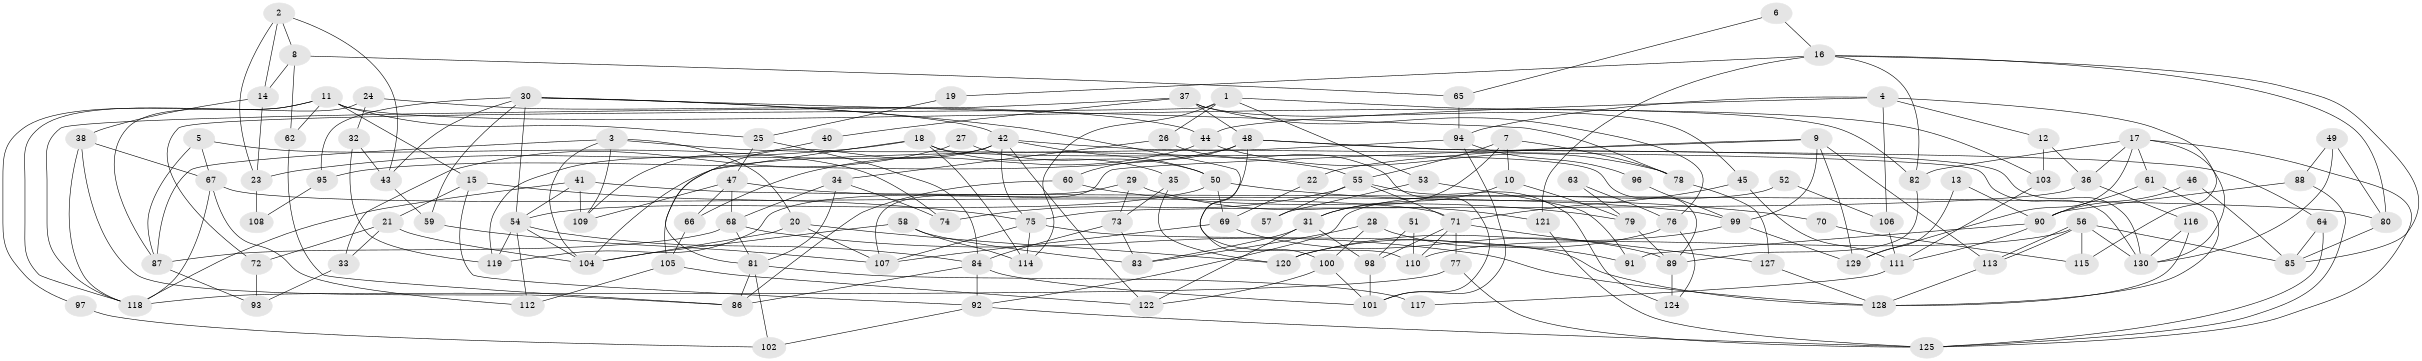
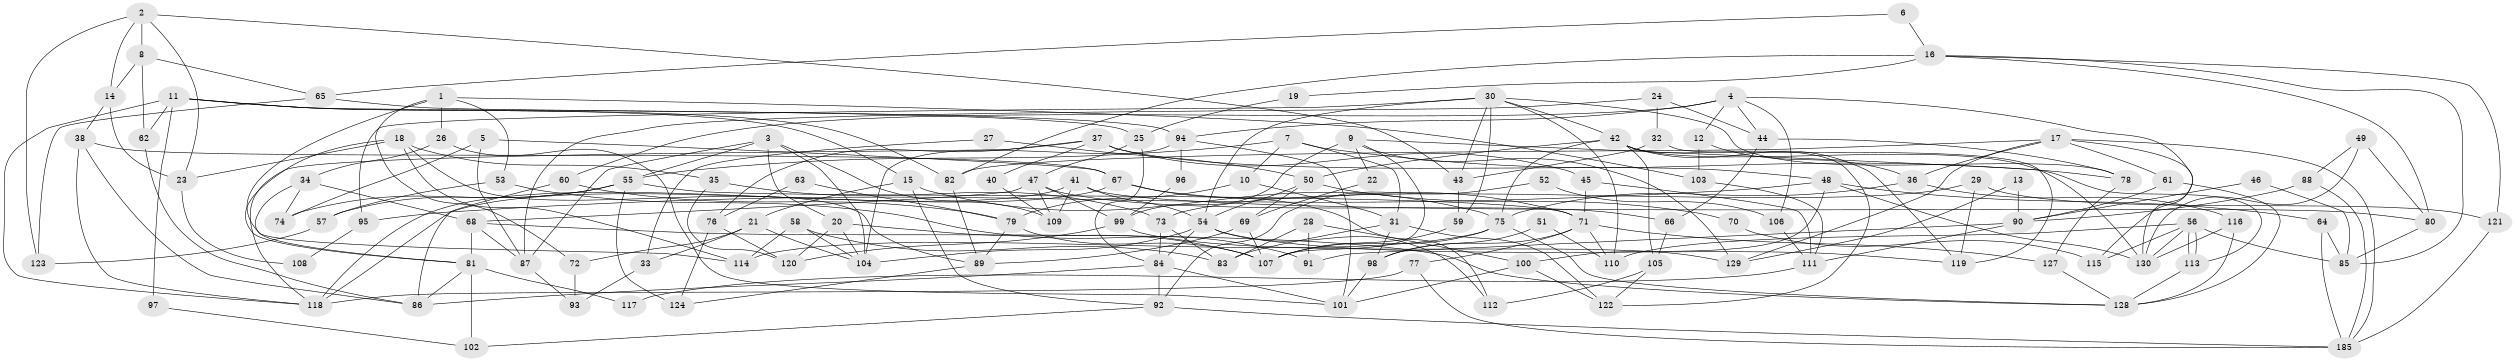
  graph {
    node [color=gray90 style=filled]
    1
    26
    53
    72
    103
    114
    34
    101
    91
    57
    93
    111
    2
    8
    14
    23
    43
+   123
    65
    62
    38
    108
    59
    3
    20
    55
    87
    104
    109
    107
    120
    74
    71
    124
    4
    12
    44
    94
    106
    115
    36
    78
    66
    96
    5
    67
    118
    112
    6
    16
    82
    19
    80
    85
    121
    7
    10
    31
    79
    83
    98
    122
    127
    86
    9
    22
    99
    113
    129
    69
    128
    89
    11
    15
    25
    97
    21
    75
    92
    47
    84
    102
    116
    13
    90
    33
-   125
+   125 [label=185]
    17
    61
    130
    18
    35
    81
    73
    117
    24
    32
    119
    68
    27
    50
    54
    70
    28
    100
    29
    30
    42
    95
    110
    105
    37
    40
    45
    48
    76
    60
    64
    41
    77
    46
    49
    88
    51
    52
    56
    58
    63
    1 -- 26
    1 -- 53
    1 -- 72
    1 -- 103
    1 -- 114
    26 -- 34
    26 -- 101
    53 -- 91
    53 -- 57
    72 -- 93
    103 -- 111
    34 -- 74
    34 -- 81
    34 -- 68
+   57 -- 123
    111 -- 117
    2 -- 8
    2 -- 14
    2 -- 23
    2 -- 43
+   2 -- 123
    8 -- 14
    8 -- 65
    8 -- 62
    14 -- 23
    14 -- 38
    23 -- 108
    43 -- 59
+   65 -- 123
    65 -- 94
    62 -- 86
    38 -- 67
    38 -- 118
    38 -- 86
    59 -- 107
    3 -- 20
    3 -- 55
    3 -- 87
    3 -- 104
    3 -- 109
    20 -- 104
    20 -- 107
    20 -- 120
    55 -- 57
    55 -- 74
    55 -- 71
    55 -- 124
    87 -- 93
    71 -- 98
    71 -- 127
    71 -- 110
    71 -- 77
    4 -- 12
    4 -- 44
    4 -- 94
    4 -- 106
    4 -- 115
    12 -- 103
    12 -- 36
    44 -- 78
    44 -- 66
    94 -- 101
    94 -- 104
    94 -- 96
    106 -- 111
    36 -- 75
    36 -- 116
    78 -- 127
    66 -- 105
    96 -- 99
    5 -- 87
    5 -- 74
    5 -- 67
    67 -- 71
    67 -- 118
    67 -- 112
    6 -- 65
    6 -- 16
    16 -- 82
    16 -- 19
    16 -- 80
    16 -- 85
    16 -- 121
    82 -- 89
    19 -- 25
    80 -- 85
    121 -- 125
    7 -- 55
    7 -- 78
    7 -- 10
    7 -- 31
    10 -- 31
    10 -- 79
    31 -- 83
    31 -- 98
    31 -- 122
+   79 -- 107
    79 -- 89
    98 -- 101
    127 -- 128
    9 -- 107
    9 -- 22
    9 -- 99
    9 -- 113
    9 -- 129
    22 -- 69
    99 -- 120
    99 -- 129
    113 -- 128
    69 -- 107
    69 -- 89
    89 -- 124
    11 -- 62
    11 -- 118
    11 -- 82
    11 -- 15
    11 -- 25
    11 -- 97
    15 -- 21
    15 -- 75
    15 -- 92
    25 -- 47
    25 -- 84
    97 -- 102
    21 -- 72
    21 -- 104
    21 -- 33
    75 -- 114
    75 -- 107
    75 -- 128
    92 -- 102
    92 -- 125
    47 -- 109
    47 -- 66
    47 -- 99
    47 -- 68
    84 -- 101
    84 -- 86
    84 -- 92
    116 -- 128
    116 -- 130
    13 -- 129
    13 -- 90
    90 -- 91
    90 -- 111
    33 -- 93
    17 -- 36
    17 -- 82
    17 -- 129
    17 -- 125
    17 -- 61
    17 -- 130
    61 -- 128
    61 -- 90
    18 -- 114
    18 -- 23
    18 -- 89
    18 -- 35
    18 -- 81
    35 -- 120
    35 -- 73
    81 -- 86
    81 -- 102
    81 -- 117
    73 -- 83
    73 -- 84
    24 -- 87
    24 -- 44
    24 -- 32
    32 -- 43
    32 -- 119
    68 -- 87
    68 -- 128
    68 -- 81
    27 -- 33
    27 -- 50
    50 -- 69
    50 -- 54
    50 -- 70
    54 -- 104
    54 -- 112
    54 -- 84
    54 -- 119
    70 -- 115
    28 -- 91
    28 -- 83
    28 -- 100
    100 -- 101
    100 -- 122
    29 -- 121
    29 -- 73
    29 -- 119
    30 -- 43
    30 -- 59
    30 -- 78
    30 -- 54
    30 -- 42
    30 -- 95
    30 -- 110
    42 -- 122
    42 -- 75
    42 -- 130
    42 -- 119
    42 -- 50
    42 -- 105
    95 -- 108
    105 -- 112
    105 -- 122
    37 -- 118
    37 -- 40
    37 -- 45
    37 -- 48
    37 -- 76
    40 -- 109
    45 -- 111
    45 -- 71
    48 -- 130
    48 -- 100
    48 -- 95
-   48 -- 60
+   4 -- 60
    48 -- 64
    76 -- 120
    76 -- 124
    60 -- 79
    60 -- 86
    64 -- 85
    64 -- 125
    41 -- 109
    41 -- 118
    41 -- 80
    41 -- 54
    77 -- 118
    77 -- 125
    46 -- 85
    46 -- 90
    49 -- 80
    49 -- 130
    49 -- 88
    88 -- 90
    88 -- 125
    51 -- 98
    51 -- 110
    52 -- 106
    52 -- 92
    56 -- 115
    56 -- 85
    56 -- 113
    56 -- 113
    56 -- 130
    56 -- 110
    58 -- 114
    58 -- 104
    58 -- 83
    63 -- 79
    63 -- 76
  }
